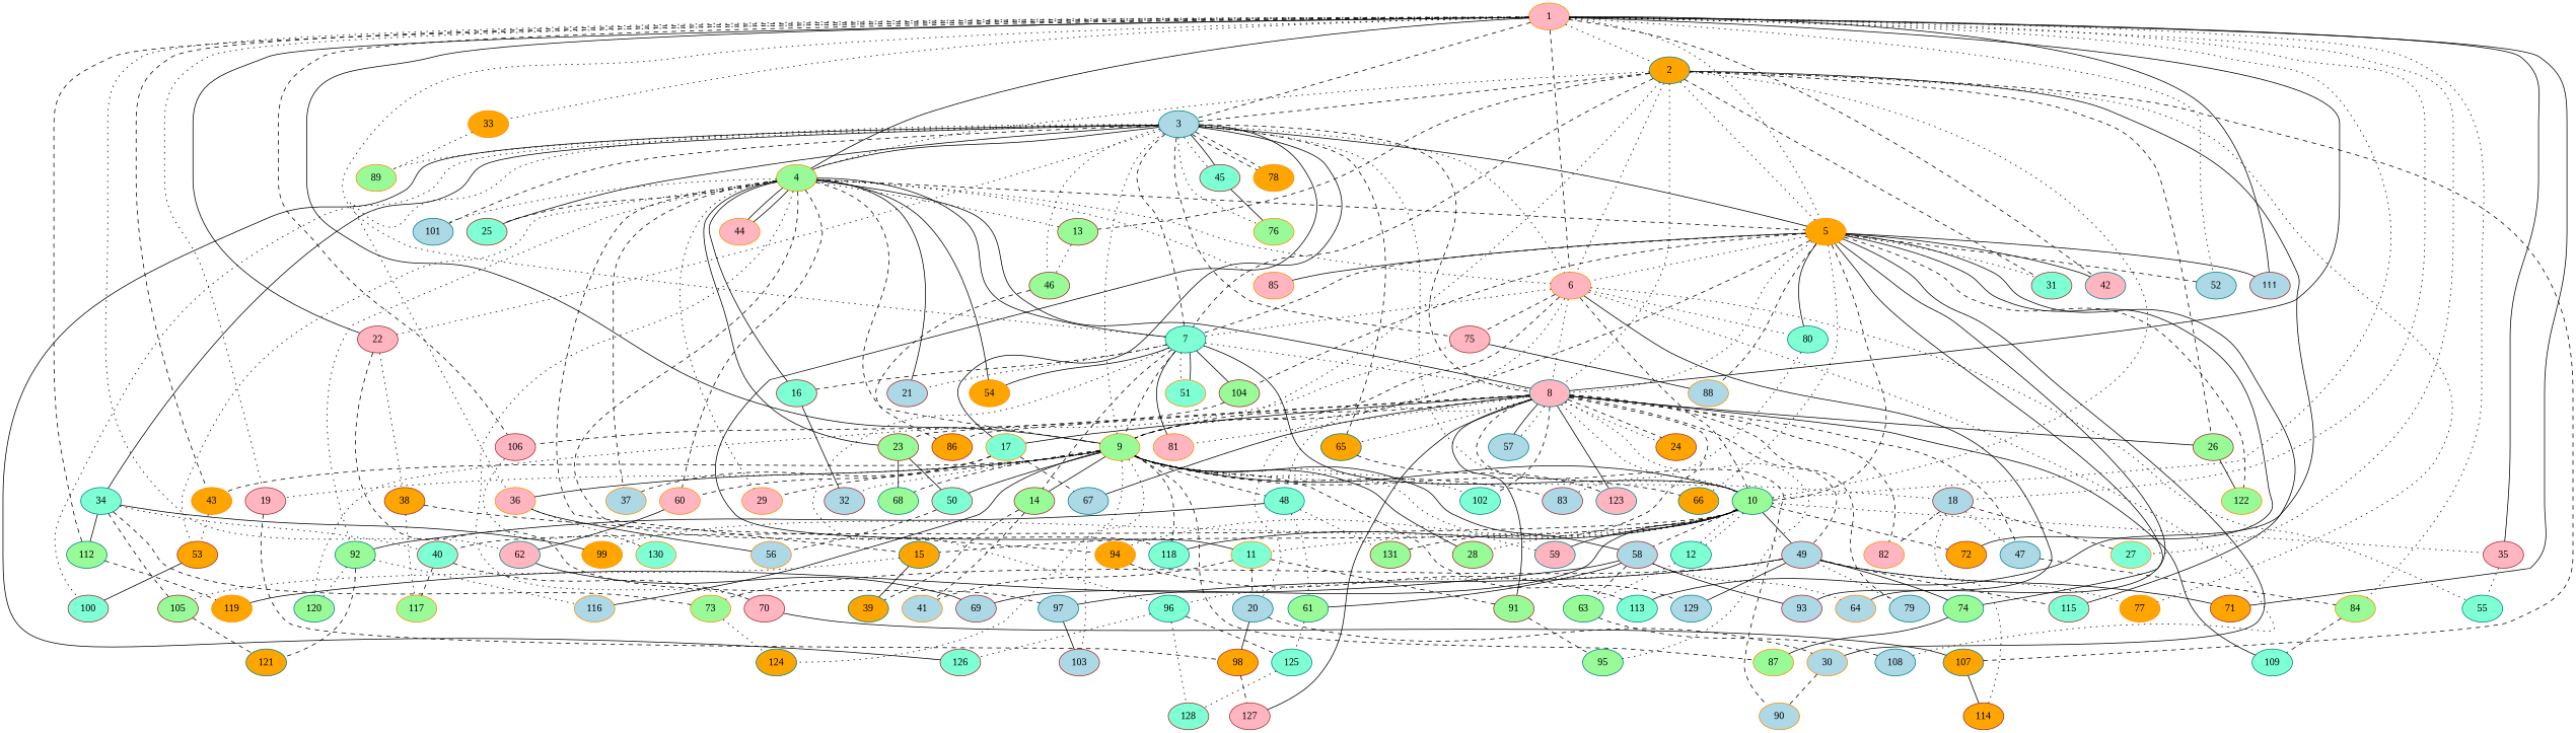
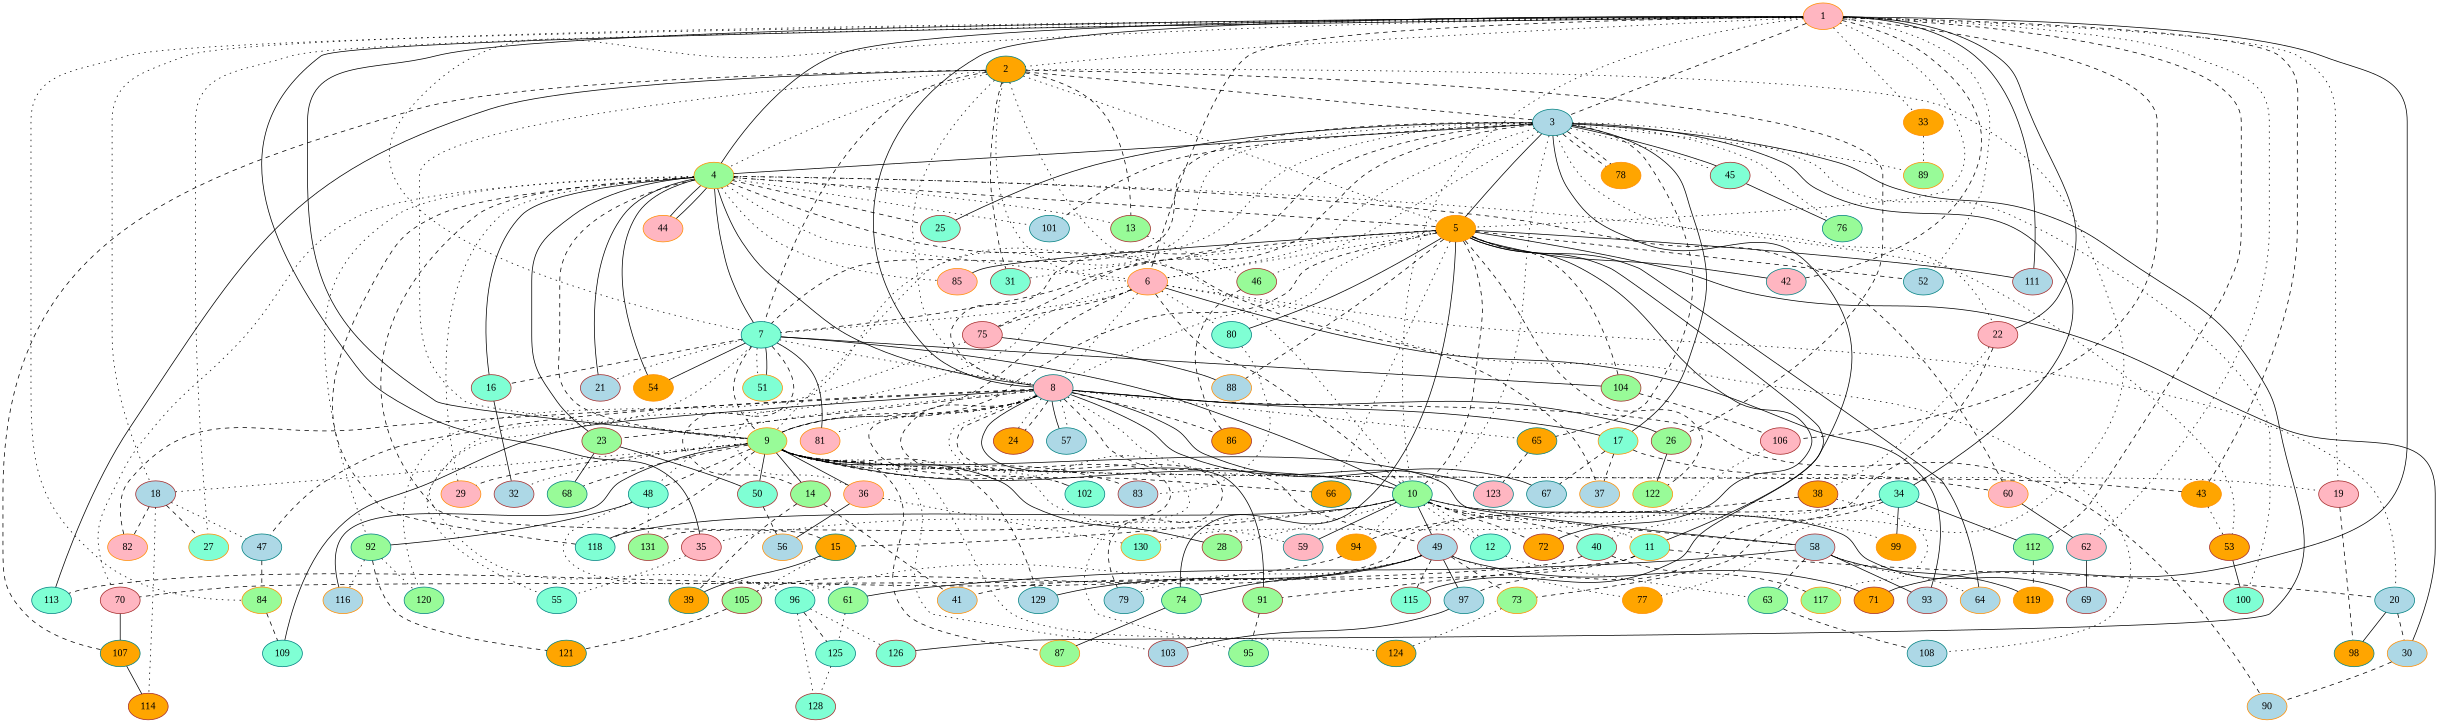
  graph {
    fontname="Liberation Serif"
    node [color=teal fillcolor=lightblue fontname="Liberation Serif" style=filled]
    edge [fontname="Liberation Serif" style=dotted]
    1 [color=darkorange fillcolor=lightpink]
    2 [fillcolor=orange]
    3
    4 [color=darkorange fillcolor=palegreen]
    5 [color=darkorange fillcolor=orange]
    6 [color=darkorange fillcolor=lightpink]
    7 [fillcolor=aquamarine]
    8 [fillcolor=lightpink]
    9 [color=darkorange fillcolor=palegreen]
    10 [fillcolor=palegreen]
    18 [color=brown]
    19 [color=brown fillcolor=lightpink]
    22 [color=brown fillcolor=lightpink]
    27 [color=darkorange fillcolor=aquamarine]
    33 [color=darkorange fillcolor=orange]
    35 [color=brown fillcolor=lightpink]
    42 [fillcolor=lightpink]
    43 [color=darkorange fillcolor=orange]
    52
    62 [fillcolor=lightpink]
    71 [color=brown fillcolor=orange]
    84 [color=darkorange fillcolor=palegreen]
    106 [color=brown fillcolor=lightpink]
    111 [color=brown]
    112 [fillcolor=palegreen]
    13 [color=brown fillcolor=palegreen]
    26 [color=brown fillcolor=palegreen]
    31 [color=brown fillcolor=aquamarine]
    77 [color=darkorange fillcolor=orange]
    107 [fillcolor=orange]
    113 [fillcolor=aquamarine]
    34 [fillcolor=aquamarine]
    11 [color=darkorange fillcolor=aquamarine]
    17 [color=darkorange fillcolor=aquamarine]
    25 [color=brown fillcolor=aquamarine]
    36 [color=darkorange fillcolor=lightpink]
    45 [color=brown fillcolor=aquamarine]
    46 [color=brown fillcolor=palegreen]
    65 [fillcolor=orange]
    75 [color=brown fillcolor=lightpink]
-   76 [color=darkorange fillcolor=palegreen]
+   76 [fillcolor=palegreen]
    78 [color=darkorange fillcolor=orange]
    89 [color=darkorange fillcolor=palegreen]
    100 [color=brown fillcolor=aquamarine]
    101
    126 [color=brown fillcolor=aquamarine]
    15 [fillcolor=orange]
    16 [color=brown fillcolor=aquamarine]
    21 [color=brown]
    23 [color=brown fillcolor=palegreen]
    29 [color=darkorange fillcolor=lightpink]
    37 [color=darkorange]
    44 [color=darkorange fillcolor=lightpink]
    53 [color=brown fillcolor=orange]
    54 [color=darkorange fillcolor=orange]
    60 [color=darkorange fillcolor=lightpink]
    70 [color=brown fillcolor=lightpink]
    85 [color=darkorange fillcolor=lightpink]
    92 [fillcolor=palegreen]
    118 [fillcolor=aquamarine]
    30 [color=darkorange]
    64 [color=darkorange]
    66 [fillcolor=orange]
    72 [color=brown fillcolor=orange]
    74 [fillcolor=palegreen]
    80 [fillcolor=aquamarine]
    88 [color=darkorange]
    104 [color=brown fillcolor=palegreen]
    115 [color=brown fillcolor=aquamarine]
    122 [color=darkorange fillcolor=palegreen]
    20
    55 [fillcolor=aquamarine]
    93 [color=brown]
    108
    14 [color=brown fillcolor=palegreen]
    51 [color=darkorange fillcolor=aquamarine]
    81 [color=darkorange fillcolor=lightpink]
    96 [fillcolor=aquamarine]
    24 [color=brown fillcolor=orange]
    47
    48 [fillcolor=aquamarine]
    49 [color=brown]
    57
    67
    79
    82 [color=darkorange fillcolor=lightpink]
    86 [color=brown fillcolor=orange]
    90 [color=darkorange]
    91 [color=brown fillcolor=palegreen]
    95 [fillcolor=palegreen]
    102 [fillcolor=aquamarine]
    109 [fillcolor=aquamarine]
    123 [fillcolor=lightpink]
-   127 [color=brown fillcolor=lightpink]
    131 [color=brown fillcolor=palegreen]
    28 [color=brown fillcolor=palegreen]
    32 [color=brown]
    50 [color=brown fillcolor=aquamarine]
    58 [color=brown]
    59 [fillcolor=lightpink]
    68 [fillcolor=palegreen]
    83 [color=brown]
    87 [color=darkorange fillcolor=palegreen]
    103 [color=brown]
    116 [color=darkorange]
    124 [fillcolor=orange]
    129
    12 [fillcolor=aquamarine]
    40 [color=brown fillcolor=aquamarine]
    69 [color=brown]
    94 [color=darkorange fillcolor=orange]
    99 [color=darkorange fillcolor=orange]
    114 [color=brown fillcolor=orange]
-   98 [color=brown fillcolor=orange]
+   98 [fillcolor=orange]
    38 [color=brown fillcolor=orange]
    97
    130 [color=darkorange fillcolor=aquamarine]
    119 [color=darkorange fillcolor=orange]
    105 [color=brown fillcolor=palegreen]
    73 [color=darkorange fillcolor=palegreen]
    41 [color=darkorange]
    56 [color=darkorange]
    120 [fillcolor=palegreen]
    39 [fillcolor=orange]
    121 [fillcolor=orange]
    125 [fillcolor=aquamarine]
    128 [color=brown fillcolor=aquamarine]
    61 [fillcolor=palegreen]
    117 [color=darkorange fillcolor=palegreen]
    63 [fillcolor=palegreen]
    1 -- 2
    1 -- 3 [style=dashed]
    1 -- 4 [style=solid]
    1 -- 5
    1 -- 6 [style=dashed]
    1 -- 7
    1 -- 8 [style=solid]
    1 -- 9 [style=solid]
    1 -- 10
    1 -- 18
    1 -- 19
    1 -- 22 [style=solid]
    1 -- 27
    1 -- 33
    1 -- 35 [style=solid]
    1 -- 42 [style=dashed]
    1 -- 43 [style=dashed]
    1 -- 52
    1 -- 62
    1 -- 71 [style=solid]
    1 -- 84
    1 -- 106 [style=dashed]
    1 -- 111 [style=solid]
    1 -- 112 [style=dashed]
    2 -- 3 [style=dashed]
    2 -- 4
    2 -- 5
    2 -- 6
    2 -- 7 [style=dashed]
    2 -- 8
    2 -- 9
    2 -- 10
    2 -- 13 [style=dashed]
    2 -- 26 [style=dashed]
    2 -- 31 [style=dashed]
    2 -- 77
    2 -- 107 [style=dashed]
    2 -- 113 [style=solid]
    3 -- 4 [style=solid]
    3 -- 5 [style=solid]
    3 -- 6
    3 -- 7 [style=dashed]
    3 -- 8 [style=dashed]
    3 -- 9
    3 -- 10
    3 -- 22
    3 -- 34 [style=solid]
    3 -- 11 [style=solid]
    3 -- 17 [style=solid]
    3 -- 25 [style=solid]
    3 -- 36
    3 -- 45
    3 -- 45 [style=solid]
    3 -- 46
    3 -- 65 [style=dashed]
    3 -- 75 [style=dashed]
    3 -- 76
    3 -- 78 [style=dashed]
    3 -- 78 [style=dashed]
    3 -- 89
    3 -- 100
    3 -- 101 [style=dashed]
    3 -- 126 [style=solid]
    4 -- 5 [style=dashed]
    4 -- 6
    4 -- 7 [style=solid]
    4 -- 8 [style=solid]
    4 -- 9 [style=dashed]
    4 -- 13
    4 -- 25 [style=dashed]
    4 -- 101
    4 -- 15 [style=dashed]
    4 -- 16 [style=solid]
    4 -- 21 [style=solid]
    4 -- 23 [style=solid]
    4 -- 29
    4 -- 37 [style=dashed]
    4 -- 44 [style=solid]
    4 -- 44 [style=solid]
    4 -- 53
    4 -- 54 [style=solid]
    4 -- 60 [style=dashed]
    4 -- 70
    4 -- 85
    4 -- 92
    4 -- 118 [style=dashed]
    5 -- 6
    5 -- 7 [style=dashed]
    5 -- 8
    5 -- 9 [style=dashed]
    5 -- 10 [style=dashed]
    5 -- 42 [style=solid]
    5 -- 52 [style=dashed]
    5 -- 111 [style=solid]
    5 -- 31
    5 -- 85 [style=solid]
    5 -- 30 [style=solid]
    5 -- 64 [style=solid]
    5 -- 66
    5 -- 72 [style=solid]
    5 -- 74 [style=solid]
    5 -- 80 [style=solid]
    5 -- 88 [style=dashed]
    5 -- 104 [style=dashed]
    5 -- 115 [style=solid]
    5 -- 122 [style=dashed]
    6 -- 7
    6 -- 8
    6 -- 9 [style=dashed]
    6 -- 10 [style=dashed]
    6 -- 75 [style=dashed]
    6 -- 80
    6 -- 20
    6 -- 55
    6 -- 93 [style=solid]
    6 -- 108
    7 -- 8
    7 -- 9 [style=dashed]
    7 -- 10 [style=solid]
    7 -- 16 [style=dashed]
    7 -- 21
    7 -- 54 [style=solid]
    7 -- 104 [style=solid]
    7 -- 14 [style=dashed]
    7 -- 51
    7 -- 51 [style=solid]
    7 -- 81 [style=solid]
    7 -- 96
    8 -- 9 [style=dashed]
    8 -- 10
    8 -- 26 [style=solid]
    8 -- 17 [style=solid]
    8 -- 65
    8 -- 23 [style=dashed]
    8 -- 81
    8 -- 24
    8 -- 24 [style=dashed]
    8 -- 47 [style=dashed]
    8 -- 48
    8 -- 49 [style=dashed]
    8 -- 57 [style=solid]
    8 -- 57
    8 -- 67 [style=solid]
    8 -- 79 [style=dashed]
    8 -- 82 [style=dashed]
    8 -- 86 [style=dashed]
    8 -- 90 [style=dashed]
    8 -- 91 [style=solid]
    8 -- 95
    8 -- 102 [style=dashed]
    8 -- 109 [style=solid]
    8 -- 123 [style=solid]
-   8 -- 127 [style=solid]
    8 -- 131 [style=dashed]
    9 -- 10 [style=solid]
    9 -- 18
    9 -- 19
    9 -- 43 [style=dashed]
    9 -- 36 [style=solid]
    9 -- 29 [style=dashed]
    9 -- 118 [style=dashed]
    9 -- 66 [style=dashed]
    9 -- 14 [style=solid]
    9 -- 48 [style=dashed]
    9 -- 102
    9 -- 28 [style=solid]
    9 -- 32
    9 -- 50 [style=solid]
    9 -- 58 [style=solid]
    9 -- 59
    9 -- 68 [style=dashed]
    9 -- 83 [style=dashed]
    9 -- 87 [style=dashed]
    9 -- 103
    9 -- 116 [style=solid]
    9 -- 124
    9 -- 129 [style=dashed]
    10 -- 35
    10 -- 11
    10 -- 15 [style=dashed]
    10 -- 118 [style=solid]
    10 -- 72 [style=dashed]
    10 -- 49 [style=solid]
    10 -- 28
    10 -- 58 [style=dashed]
    10 -- 59 [style=solid]
    10 -- 12
    10 -- 12
    10 -- 40 [style=dashed]
    10 -- 69 [style=solid]
    10 -- 94
    10 -- 99
    18 -- 27 [style=dashed]
    18 -- 47
    18 -- 82 [style=dashed]
    18 -- 114
    19 -- 98 [style=dashed]
    22 -- 38
    22 -- 97 [style=dashed]
    33 -- 89
    35 -- 55
    43 -- 53
    62 -- 69 [style=solid]
    84 -- 109 [style=dashed]
    106 -- 130
    112 -- 119 [style=dashed]
    13 -- 46
    26 -- 122 [style=solid]
    107 -- 114 [style=solid]
    34 -- 112 [style=solid]
    34 -- 40
    34 -- 99 [style=solid]
    34 -- 105 [style=dashed]
    34 -- 73 [style=dashed]
    11 -- 20 [style=dashed]
    11 -- 91 [style=dashed]
    11 -- 41 [style=dashed]
    17 -- 37 [style=dashed]
    17 -- 60 [style=dashed]
    17 -- 67 [style=dashed]
    36 -- 130
    36 -- 56 [style=solid]
    45 -- 76 [style=solid]
    46 -- 86 [style=dashed]
    65 -- 123 [style=dashed]
    75 -- 88 [style=solid]
    75 -- 120
    15 -- 105
    15 -- 39 [style=solid]
    16 -- 32 [style=solid]
    23 -- 50 [style=solid]
    23 -- 68 [style=solid]
    53 -- 100 [style=solid]
    60 -- 62 [style=solid]
    70 -- 107 [style=solid]
    92 -- 116
    92 -- 120
    92 -- 121 [style=dashed]
    30 -- 90 [style=dashed]
    74 -- 87 [style=solid]
    80 -- 83
    104 -- 106 [style=dashed]
    20 -- 30 [style=dashed]
    20 -- 98 [style=solid]
    14 -- 41 [style=dashed]
    14 -- 39 [style=dashed]
    96 -- 126
    96 -- 125 [style=dashed]
    96 -- 128
    47 -- 84 [style=dashed]
    48 -- 92 [style=solid]
    48 -- 131
    48 -- 61
    49 -- 71 [style=solid]
    49 -- 77
    49 -- 74 [style=solid]
    49 -- 115 [style=dashed]
    49 -- 96
    49 -- 79
    49 -- 129 [style=solid]
    49 -- 97 [style=solid]
    49 -- 73 [style=dashed]
    91 -- 95 [style=dashed]
    50 -- 56 [style=dashed]
    58 -- 64
    58 -- 93 [style=solid]
    58 -- 119 [style=solid]
    58 -- 61 [style=solid]
    58 -- 63 [style=dashed]
    12 -- 63
    40 -- 70 [style=dashed]
    40 -- 117 [style=dashed]
    94 -- 113 [style=dashed]
-   98 -- 127 [style=dashed]
    38 -- 94 [style=dashed]
    38 -- 117
    97 -- 103 [style=solid]
    105 -- 121 [style=dashed]
    73 -- 124
    125 -- 128
    61 -- 125
    63 -- 108 [style=dashed]
  }
